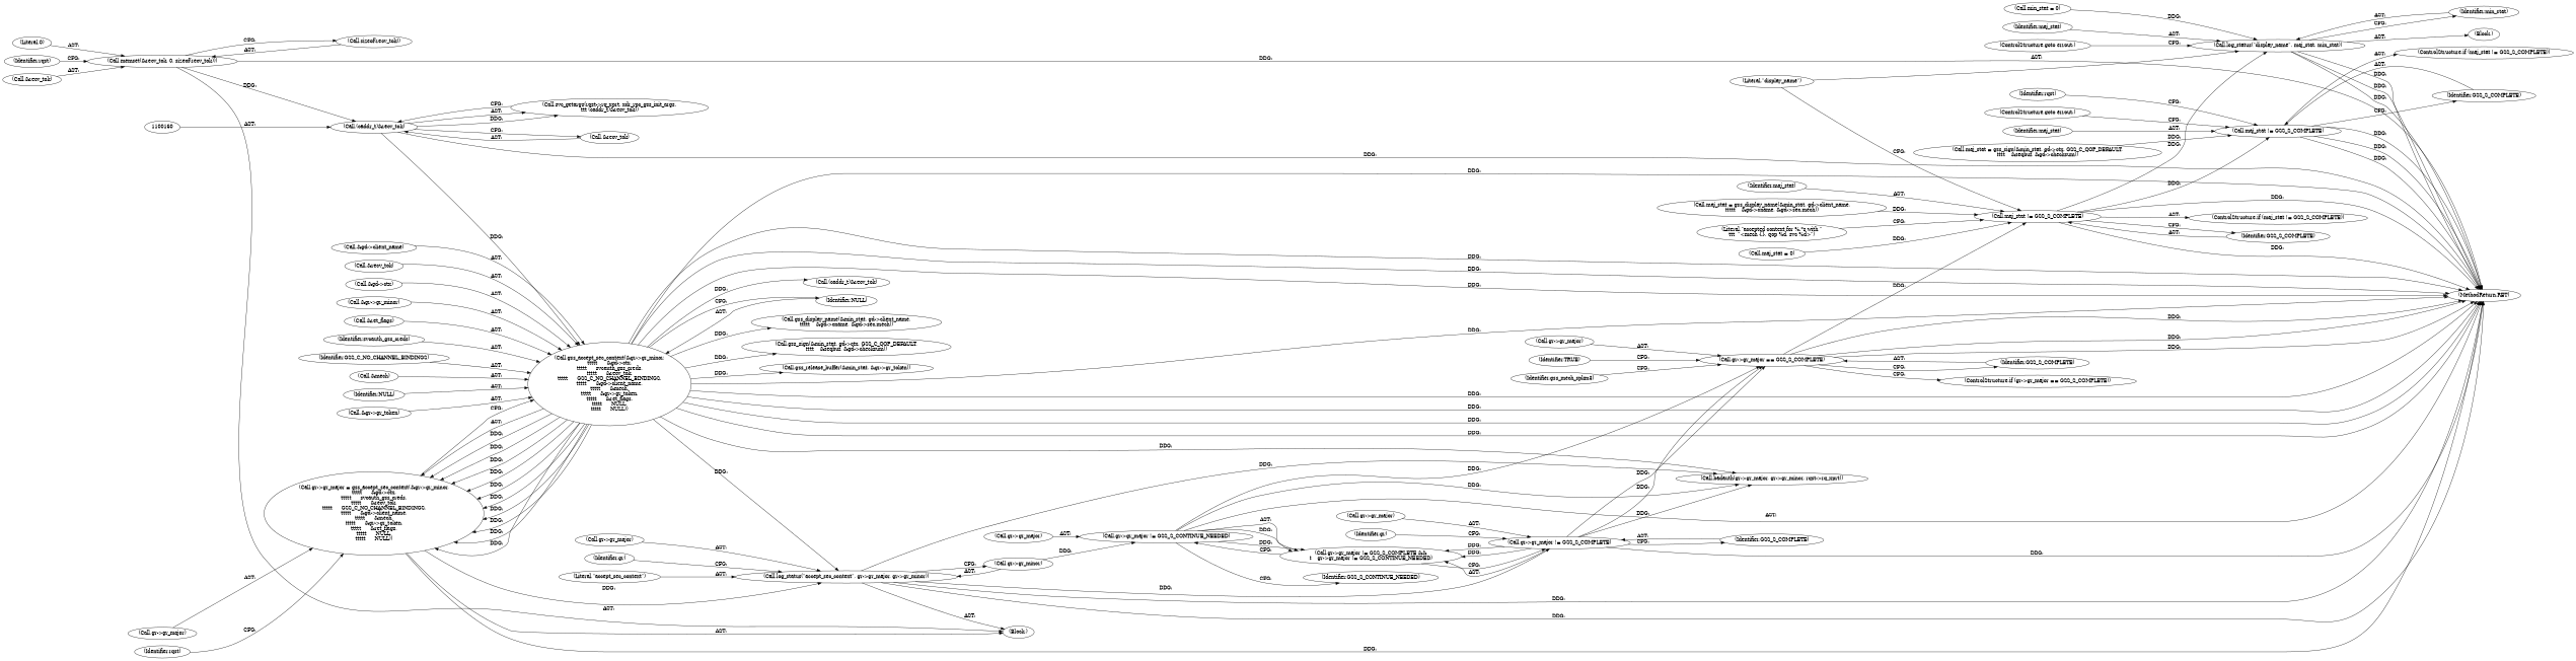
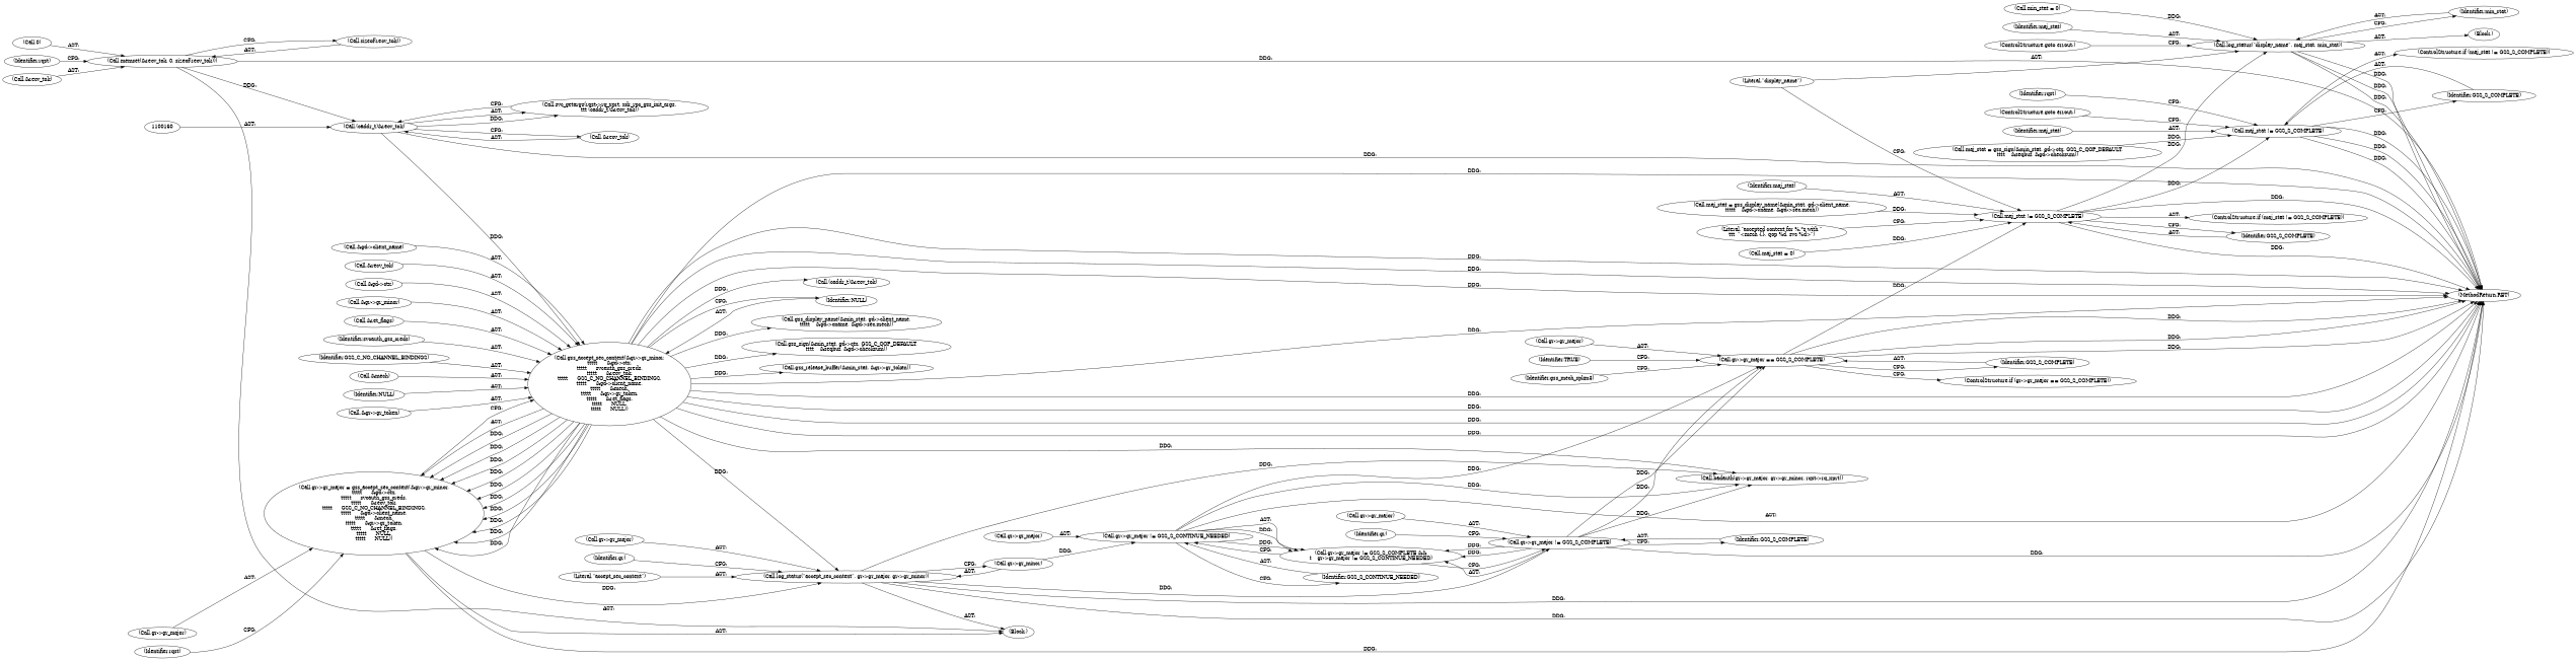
  digraph {
    rankdir=LR
    n1 [label="(Call,gr->gr_major == GSS_S_COMPLETE)"]
    n2 [label="(Call,maj_stat != GSS_S_COMPLETE)"]
    n3 [label="(MethodReturn,RET)"]
    n4 [label="(Identifier,GSS_S_COMPLETE)"]
    n5 [label="(ControlStructure,if (gr->gr_major == GSS_S_COMPLETE))"]
    n6 [label="(Call,log_status(\"display_name\", maj_stat, min_stat))"]
    n7 [label="(Call,maj_stat != GSS_S_COMPLETE)"]
    n8 [label="(ControlStructure,if (maj_stat != GSS_S_COMPLETE))"]
    n9 [label="(Identifier,GSS_S_COMPLETE)"]
    n10 [label="(Call,gr->gr_major != GSS_S_CONTINUE_NEEDED)"]
    n11 [label="(Identifier,GSS_S_CONTINUE_NEEDED)"]
    n12 [label="(Call,badauth(gr->gr_major, gr->gr_minor, rqst->rq_xprt))"]
    n13 [label="(Call,gr->gr_major != GSS_S_COMPLETE &&\n\t    gr->gr_major != GSS_S_CONTINUE_NEEDED)"]
    n14 [label="(Call,gr->gr_major != GSS_S_COMPLETE)"]
    n15 [label="(Identifier,GSS_S_COMPLETE)"]
    n16 [label="(Call,log_status(\"accept_sec_context\", gr->gr_major, gr->gr_minor))"]
    n17 [label="(Block,)"]
    n18 [label="(Call,gr->gr_minor)"]
    n19 [label="(Call,gr->gr_major = gss_accept_sec_context(&gr->gr_minor,\n\t\t\t\t\t      &gd->ctx,\n\t\t\t\t\t      svcauth_gss_creds,\n\t\t\t\t\t      &recv_tok,\n\t\t\t\t\t      GSS_C_NO_CHANNEL_BINDINGS,\n\t\t\t\t\t      &gd->client_name,\n\t\t\t\t\t      &mech,\n\t\t\t\t\t      &gr->gr_token,\n\t\t\t\t\t      &ret_flags,\n\t\t\t\t\t      NULL,\n\t\t\t\t\t      NULL))"]
    n20 [label="(Call,gss_accept_sec_context(&gr->gr_minor,\n\t\t\t\t\t      &gd->ctx,\n\t\t\t\t\t      svcauth_gss_creds,\n\t\t\t\t\t      &recv_tok,\n\t\t\t\t\t      GSS_C_NO_CHANNEL_BINDINGS,\n\t\t\t\t\t      &gd->client_name,\n\t\t\t\t\t      &mech,\n\t\t\t\t\t      &gr->gr_token,\n\t\t\t\t\t      &ret_flags,\n\t\t\t\t\t      NULL,\n\t\t\t\t\t      NULL))"]
    n21 [label="(Call,(caddr_t)&recv_tok)"]
    n22 [label="(Identifier,NULL)"]
    n23 [label="(Call,gss_display_name(&min_stat, gd->client_name,\n\t\t\t\t\t    &gd->cname, &gd->sec.mech))"]
    n24 [label="(Call,gss_sign(&min_stat, gd->ctx, GSS_C_QOP_DEFAULT,\n\t\t\t\t    &seqbuf, &gd->checksum))"]
    n25 [label="(Call,gss_release_buffer(&min_stat, &gr->gr_token))"]
    n26 [label="(Call,(caddr_t)&recv_tok)"]
    n27 [label="(Call,svc_getargs(rqst->rq_xprt, xdr_rpc_gss_init_args,\n\t\t\t (caddr_t)&recv_tok))"]
    n28 [label="(Call,&recv_tok)"]
    n29 [label="(Call,memset(&recv_tok, 0, sizeof(recv_tok)))"]
    n30 [label="(Call,sizeof(recv_tok))"]
    n31 [label="(Identifier,min_stat)"]
    n32 [label="(Block,)"]
    n33 [label="(ControlStructure,if (maj_stat != GSS_S_COMPLETE))"]
    n34 [label="(Identifier,GSS_S_COMPLETE)"]
    n35 [label="(Identifier,rqst)"]
    n36 [label="(Identifier,maj_stat)"]
    n37 [label="(Identifier,gr)"]
    n38 [label="(Call,maj_stat = gss_display_name(&min_stat, gd->client_name,\n\t\t\t\t\t    &gd->cname, &gd->sec.mech))"]
    n39 [label="(Identifier,TRUE)"]
    n40 [label="(Literal,\"display_name\")"]
    n41 [label="(Call,&gd->client_name)"]
-   n42 [label="(Literal,0)"]
+   n42 [label="(Call,0)"]
    n43 [label="(Call,gr->gr_major)"]
    n44 [label="(Literal,\"accepted context for %.*s with \"\n\t\t\t  \"<mech {}, qop %d, svc %d>\")"]
    n45 [label="(Call,&recv_tok)"]
    n46 [label="(Call,&gd->ctx)"]
    n47 [label="(ControlStructure,goto errout;)"]
    n48 [label="(Call,&gr->gr_minor)"]
    n49 [label="(Literal,\"accept_sec_context\")"]
    n50 [label="(Call,gr->gr_major)"]
    n51 [label="(Call,&ret_flags)"]
    n52 [label="(Identifier,svcauth_gss_creds)"]
    n53 [label="(Identifier,GSS_C_NO_CHANNEL_BINDINGS)"]
    n54 [label="(Identifier,gss_mech_spkm3)"]
    n55 [label="(Call,&mech)"]
    n56 [label="(Identifier,maj_stat)"]
    n57 [label="(Call,gr->gr_major)"]
    n58 [label="(Identifier,gr)"]
    n59 [label="(Call,min_stat = 0)"]
    n60 [label="(Call,gr->gr_major)"]
    n61 [label="(Call,gr->gr_major)"]
    n62 [label="(Identifier,maj_stat)"]
    n63 [label="(Identifier,rqst)"]
    n64 [label="(Identifier,rqst)"]
    n65 [label="(Call,maj_stat = 0)"]
    n66 [label="(Identifier,NULL)"]
    n67 [label="(ControlStructure,goto errout;)"]
    n68 [label="(Call,maj_stat = gss_sign(&min_stat, gd->ctx, GSS_C_QOP_DEFAULT,\n\t\t\t\t    &seqbuf, &gd->checksum))"]
    n69 [label="(Call,&recv_tok)"]
    n70 [label="(Call,&gr->gr_token)"]
    n71 [label=1100160]
    n1 -> n2 [label="DDG: "]
    n1 -> n3 [label="DDG: "]
    n1 -> n3 [label="DDG: "]
    n1 -> n3 [label="DDG: "]
    n1 -> n4 [label="CFG: "]
    n1 -> n5 [label="CFG: "]
    n2 -> n3 [label="DDG: "]
    n2 -> n3 [label="DDG: "]
    n2 -> n6 [label="DDG: "]
    n2 -> n7 [label="DDG: "]
    n2 -> n8 [label="AST: "]
    n2 -> n9 [label="CFG: "]
    n4 -> n1 [label="AST: "]
    n6 -> n3 [label="DDG: "]
    n6 -> n3 [label="DDG: "]
    n6 -> n3 [label="DDG: "]
    n6 -> n31 [label="CFG: "]
    n6 -> n32 [label="AST: "]
    n7 -> n3 [label="DDG: "]
    n7 -> n3 [label="DDG: "]
    n7 -> n3 [label="DDG: "]
    n7 -> n33 [label="AST: "]
    n7 -> n34 [label="CFG: "]
    n9 -> n2 [label="AST: "]
    n10 -> n1 [label="DDG: "]
    n10 -> n3 [label="AST: "]
    n10 -> n11 [label="CFG: "]
    n10 -> n12 [label="DDG: "]
    n10 -> n13 [label="AST: "]
    n10 -> n13 [label="DDG: "]
    n10 -> n13 [label="DDG: "]
+   n11 -> n10 [label="AST: "]
    n13 -> n10 [label="CFG: "]
    n13 -> n14 [label="CFG: "]
    n14 -> n1 [label="DDG: "]
    n14 -> n1 [label="DDG: "]
    n14 -> n3 [label="DDG: "]
    n14 -> n12 [label="DDG: "]
    n14 -> n13 [label="AST: "]
    n14 -> n13 [label="DDG: "]
    n14 -> n13 [label="DDG: "]
    n14 -> n15 [label="CFG: "]
    n15 -> n14 [label="AST: "]
    n16 -> n3 [label="DDG: "]
    n16 -> n3 [label="DDG: "]
    n16 -> n12 [label="DDG: "]
    n16 -> n14 [label="DDG: "]
    n16 -> n17 [label="AST: "]
    n16 -> n18 [label="CFG: "]
    n18 -> n10 [label="DDG: "]
    n18 -> n16 [label="AST: "]
    n19 -> n3 [label="DDG: "]
    n19 -> n16 [label="DDG: "]
    n19 -> n17 [label="AST: "]
    n19 -> n20 [label="CFG: "]
    n20 -> n3 [label="DDG: "]
    n20 -> n3 [label="DDG: "]
    n20 -> n3 [label="DDG: "]
    n20 -> n3 [label="DDG: "]
    n20 -> n3 [label="DDG: "]
    n20 -> n3 [label="DDG: "]
    n20 -> n3 [label="DDG: "]
    n20 -> n3 [label="DDG: "]
    n20 -> n3 [label="DDG: "]
    n20 -> n12 [label="DDG: "]
    n20 -> n16 [label="DDG: "]
    n20 -> n19 [label="AST: "]
    n20 -> n19 [label="DDG: "]
    n20 -> n19 [label="DDG: "]
    n20 -> n19 [label="DDG: "]
    n20 -> n19 [label="DDG: "]
    n20 -> n19 [label="DDG: "]
    n20 -> n19 [label="DDG: "]
    n20 -> n19 [label="DDG: "]
    n20 -> n19 [label="DDG: "]
    n20 -> n19 [label="DDG: "]
    n20 -> n19 [label="DDG: "]
    n20 -> n21 [label="DDG: "]
    n20 -> n22 [label="CFG: "]
    n20 -> n23 [label="DDG: "]
    n20 -> n24 [label="DDG: "]
    n20 -> n25 [label="DDG: "]
    n22 -> n20 [label="AST: "]
    n26 -> n3 [label="DDG: "]
    n26 -> n20 [label="DDG: "]
    n26 -> n27 [label="AST: "]
    n26 -> n27 [label="DDG: "]
    n26 -> n28 [label="CFG: "]
    n27 -> n26 [label="CFG: "]
    n28 -> n26 [label="AST: "]
    n29 -> n3 [label="DDG: "]
    n29 -> n17 [label="AST: "]
    n29 -> n26 [label="DDG: "]
    n29 -> n30 [label="CFG: "]
    n30 -> n29 [label="AST: "]
    n31 -> n6 [label="AST: "]
    n34 -> n7 [label="AST: "]
    n35 -> n7 [label="CFG: "]
    n36 -> n2 [label="AST: "]
    n37 -> n16 [label="CFG: "]
    n38 -> n2 [label="DDG: "]
    n39 -> n1 [label="CFG: "]
    n40 -> n2 [label="CFG: "]
    n40 -> n6 [label="AST: "]
    n41 -> n20 [label="AST: "]
    n42 -> n29 [label="AST: "]
    n43 -> n14 [label="AST: "]
    n44 -> n2 [label="CFG: "]
    n45 -> n20 [label="AST: "]
    n46 -> n20 [label="AST: "]
    n47 -> n7 [label="CFG: "]
    n48 -> n20 [label="AST: "]
    n49 -> n16 [label="AST: "]
    n50 -> n19 [label="AST: "]
    n51 -> n20 [label="AST: "]
    n52 -> n20 [label="AST: "]
    n53 -> n20 [label="AST: "]
    n54 -> n1 [label="CFG: "]
    n55 -> n20 [label="AST: "]
    n56 -> n7 [label="AST: "]
    n57 -> n1 [label="AST: "]
    n58 -> n14 [label="CFG: "]
    n59 -> n6 [label="DDG: "]
    n60 -> n10 [label="AST: "]
    n61 -> n16 [label="AST: "]
    n62 -> n6 [label="AST: "]
    n63 -> n19 [label="CFG: "]
    n64 -> n29 [label="CFG: "]
    n65 -> n2 [label="DDG: "]
    n66 -> n20 [label="AST: "]
    n67 -> n6 [label="CFG: "]
    n68 -> n7 [label="DDG: "]
    n69 -> n29 [label="AST: "]
    n70 -> n20 [label="AST: "]
    n71 -> n26 [label="AST: "]
  }
